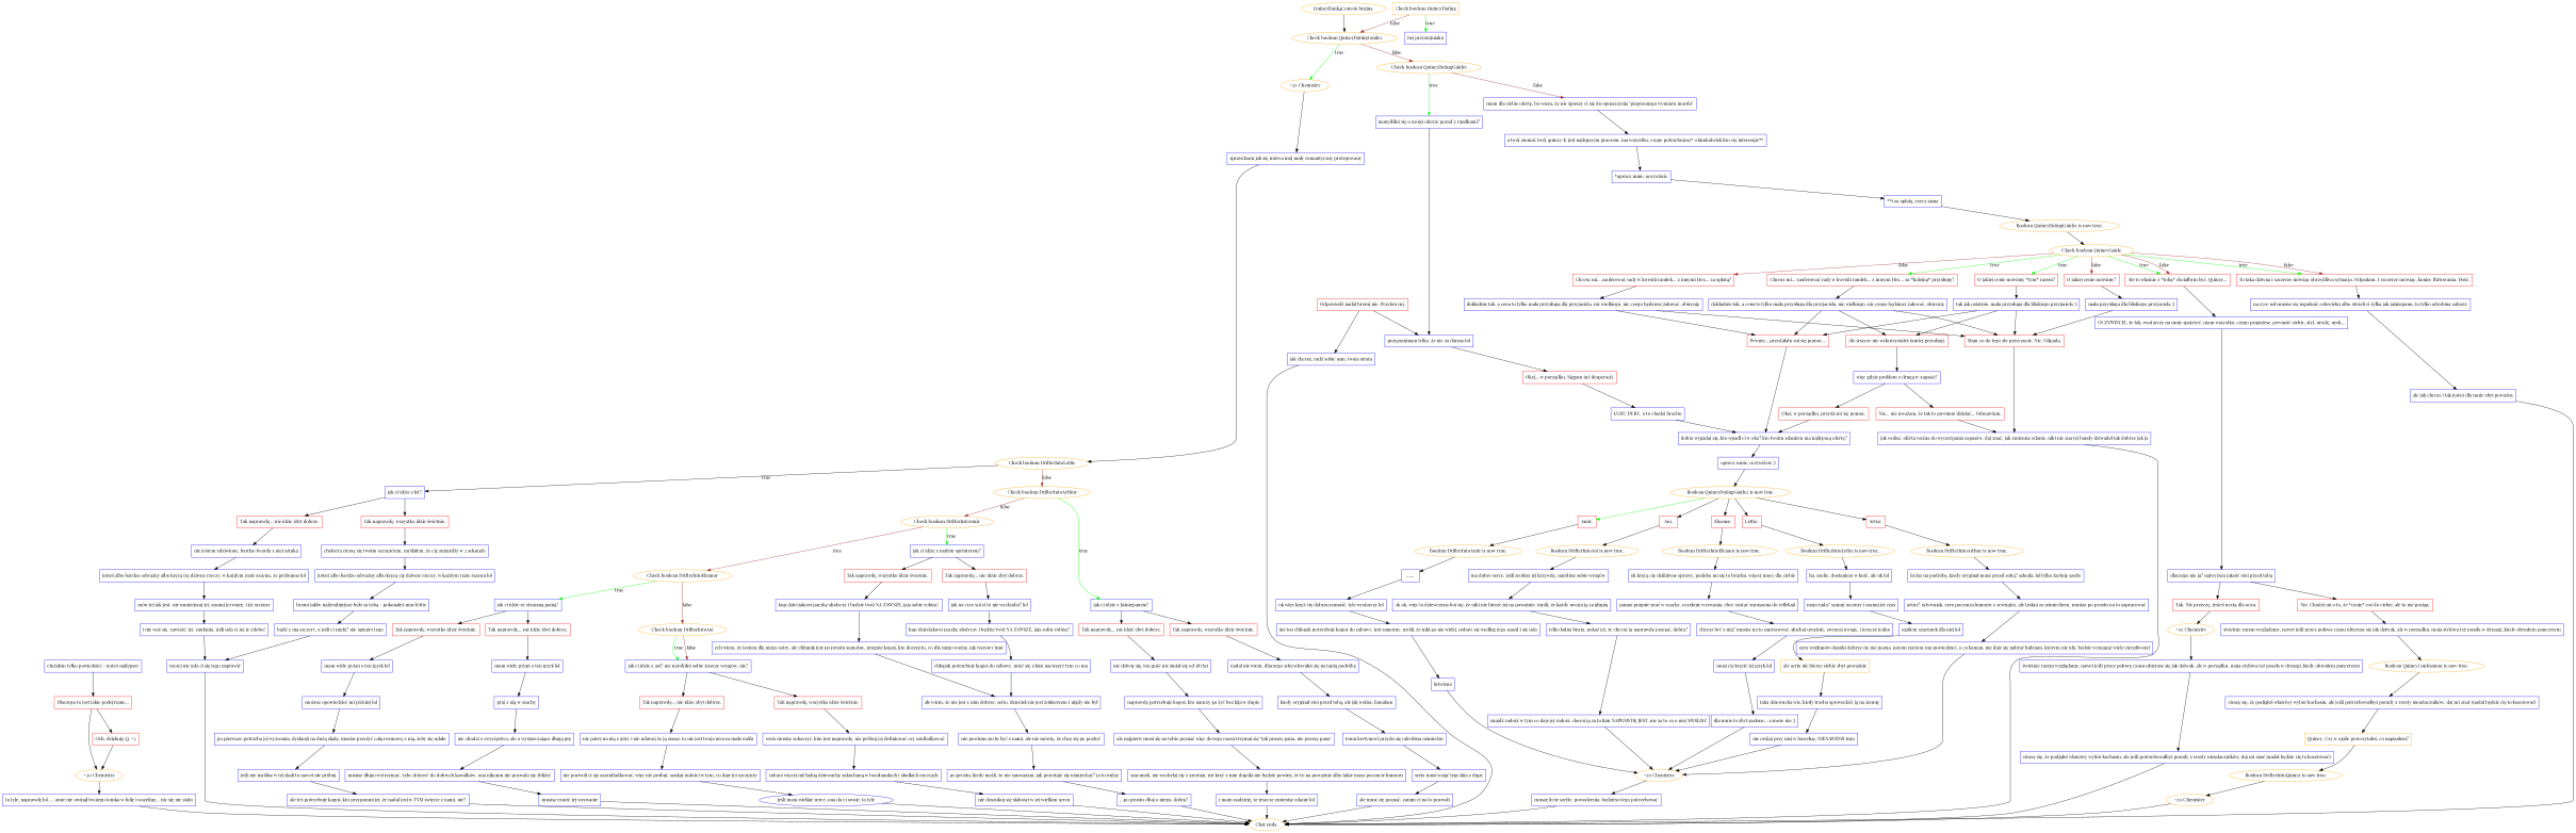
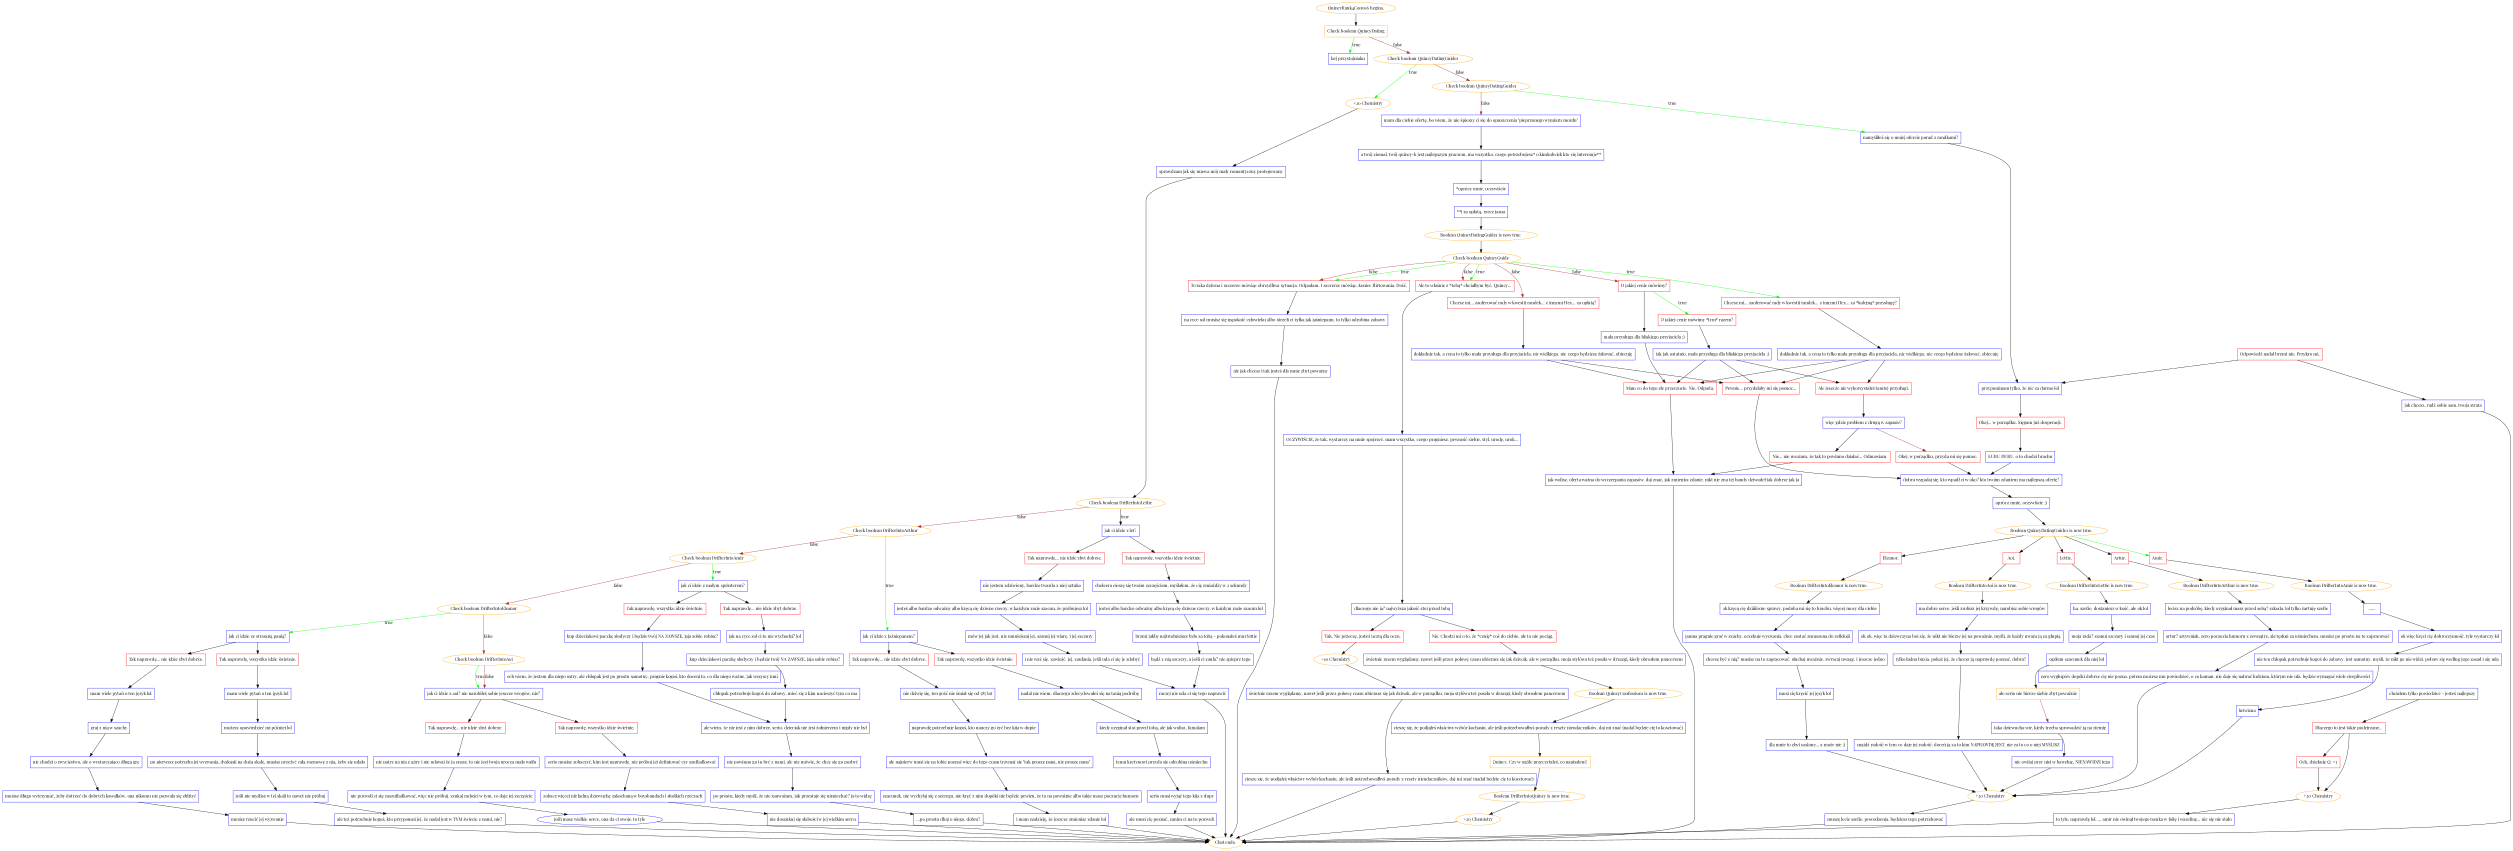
  digraph {
    fontname="Playfair Display"
    node [color=blue fontname="Playfair Display" shape=box]
    edge [fontname="Playfair Display"]
    "QuincyRank4Convo6 begins." [color=orange shape=""]
    n2 [color=orange label="Check boolean QuincyDating"]
    n3 [label="hej przystojniaku"]
    n4 [color=orange label="Check boolean QuincyDatingGuide2" shape=""]
    n5 [color=orange label="+20 Chemistry" shape=""]
    n6 [color=orange label="Check boolean QuincyDatingGuide1" shape=""]
    n7 [label="chciałem tylko powiedzieć - jesteś najlepszy"]
    n8 [color=red label="Dlaczego to jest takie podejrzane..."]
    n9 [label="sprawdzam jak się miewa mój mały romantyczny protegowany"]
    n10 [label="namyśliłeś się o mojej ofercie porad z randkami?"]
    n11 [label="mam dla ciebie ofertę, bo wiem, że nie śpieszy ci się do opuszczenia \"pieprzonego wymiaru mordu\""]
    n12 [color=red label="Och, dziękuję Q. <3"]
    n13 [color=orange label="+20 Chemistry" shape=""]
    n14 [color=orange label="Check boolean DrifterIntoLettie" shape=""]
    n15 [label="przypominam tylko, że nic za darmo lol"]
    n16 [label="a twój ziomal, twój quincy-k jest najlepszym graczem, ma wszystko, czego potrzebujesz* o kimkolwiek kto cię interesuje**"]
    n17 [label="to tyle, naprawdę lol. ... amir nie owinął twojego tomka w folię i wazelinę... nic się nie stało"]
    n18 [label="jak ci idzie z let?"]
    n19 [color=orange label="Check boolean DrifterIntoArthur" shape=""]
    n20 [color=red label="Okej... w porządku. Sięgam już desperacji."]
    n21 [label="*oprócz mnie, oczywiście"]
    "Chat ends." [color=orange shape=""]
    n23 [color=red label="Tak naprawdę, wszystko idzie świetnie."]
    n24 [color=red label="Tak naprawdę... nie idzie zbyt dobrze."]
    n25 [label="jak ci idzie z Jaśniepanem?"]
    n26 [color=orange label="Check boolean DrifterIntoAmir" shape=""]
    n27 [color=red label="Odpowiedź nadal brzmi nie. Przykro mi."]
    n28 [label="jak chcesz, radź sobie sam. twoja strata"]
    n29 [label="ŁUBU DUBU. o to chodzi brachu"]
    n30 [label="**i za opłatą, rzecz jasna"]
    n31 [label="choleera cieszę się twoim szczęściem. myślałem, że cię zmiażdży w 2 sekundy"]
    n32 [label="nie jestem zdziwiony, bardzo twarda z niej sztuka"]
    n33 [color=red label="Tak naprawdę, wszystko idzie świetnie."]
    n34 [color=red label="Tak naprawdę... nie idzie zbyt dobrze."]
    n35 [label="jak ci idzie z małym sprinterem?"]
    n36 [color=orange label="Check boolean DrifterIntoEleanor" shape=""]
    n37 [label="dobra wygadaj się. kto wpadł ci w oko? kto twoim zdaniem ma najlepszą ofertę?"]
    n38 [color=orange label="Boolean QuincyDatingGuide1 is now true." shape=""]
    n39 [label="jesteś albo bardzo odważny albo kręcą cię dziwne rzeczy. w każdym razie szacun lol"]
    n40 [label="jesteś albo bardzo odważny albo kręcą cię dziwne rzeczy. w każdym razie szacun, że próbujesz lol"]
    n41 [label="nadal nie wiem, dlaczego zdecydowałeś się na tanią podróbę"]
    n42 [label="nie dziwię się, ten gość nie śmiał się od 587 lat"]
    n43 [color=red label="Tak naprawdę, wszystko idzie świetnie."]
    n44 [color=red label="Tak naprawdę... nie idzie zbyt dobrze."]
    n45 [label="jak ci idzie ze straszną panią?"]
    n46 [color=orange label="Check boolean DrifterIntoAoi" shape=""]
    n47 [label="oprócz mnie, oczywiście ;)"]
    n48 [color=orange label="Check boolean QuincyGuide" shape=""]
    n49 [label="brzmi jakby najtrudniejsze było za tobą - pokonałeś mur lettie"]
    n50 [label="mów jej jak jest. nie umniejszaj jej. szanuj jej wiarę. i jej szczury"]
    n51 [label="kiedy oryginał stoi przed tobą, ale jak wolisz, famalam"]
    n52 [label="naprawdę potrzebuje kogoś, kto nauczy go żyć bez kija w dupie"]
    n53 [label="kup dzieciakowi paczkę słodyczy i będzie twój NA ZAWSZE, jaja sobie robisz?"]
    n54 [label="jak na cyce sol ci to nie wychodzi? lol"]
    n55 [color=red label="Tak naprawdę, wszystko idzie świetnie."]
    n56 [color=red label="Tak naprawdę... nie idzie zbyt dobrze."]
    n57 [label="jak ci idzie z aoi? nie narobiłeś sobie jeszcze wrogów, nie?"]
    n58 [color=orange label="Boolean QuincyDatingGuide2 is now true." shape=""]
    n59 [color=red label="Chcesz mi... zaoferować rady w kwestii randek... z innymi Hex... za *kolejną* przysługę?"]
    n60 [color=red label="O jakiej cenie mówimy *tym* razem?"]
    n61 [color=red label="To taka dziwna i szczerze mówiąc obrzydliwa sytuacja. Odpadam. I szczerze mówiąc, koniec flirtowania. Dość."]
    n62 [color=red label="Ale to właśnie z *tobą* chciałbym być, Quincy..."]
    n63 [color=red label="O jakiej cenie mówimy?"]
    n64 [color=red label="Chcesz mi... zaoferować rady w kwestii randek... z innymi Hex... za opłatą?"]
    n65 [label="bądź z nią szczery, a jeśli ci zaufa? nie spieprz tego"]
    n66 [label="i nie waż się. zawieść. jej. zaufania. jeśli uda ci się je zdobyć"]
    n67 [label="temu kretynowi przyda się odrobina uśmiechu"]
    n68 [label="ale najpierw musi się na tobie poznać więc do tego czasu trzymaj się \"tak proszę pana, nie proszę pana\""]
    n69 [label="ech wiem, że jestem dla niego ostry, ale chłopak jest po prostu samotny, pragnie kogoś, kto doceni to, co dla niego ważne, jak wszyscy inni"]
    n70 [label="kup dzieciakowi paczkę słodyczy i będzie twój NA ZAWSZE, jaja sobie robisz?"]
    n71 [label="mam wiele pytań o ten język lol"]
    n72 [label="mam wiele pytań o ten język lol"]
    n73 [color=red label="Tak naprawdę, wszystko idzie świetnie."]
    n74 [color=red label="Tak naprawdę... nie idzie zbyt dobrze."]
    n75 [color=red label="Lettie."]
    n76 [color=red label="Artur."]
    n77 [color=red label="Amir."]
    n78 [color=red label="Eleanor."]
    n79 [color=red label="Aoi."]
    n80 [label="dokładnie tak. a cena to tylko mała przysługa dla przyjaciela, nic wielkiego. nic czego będziesz żałować, obiecuję"]
    n81 [label="tak jak ostatnio. mała przysługa dla bliskiego przyjaciela ;)"]
    n82 [label="na cyce sol musisz się uspokoić człowieku albo strzeli ci żyłka jak jaśniepanu. to tylko odrobina zabawy"]
    n83 [label="OCZYWIŚCIE, że tak, wystarczy na mnie spojrzeć. mam wszystko, czego pragniesz. pewność siebie, styl, urodę, urok..."]
    n84 [label="mała przysługa dla bliskiego przyjaciela ;)"]
    n85 [label="dokładnie tak. a cena to tylko mała przysługa dla przyjaciela, nic wielkiego. nic czego będziesz żałować, obiecuję"]
    n86 [label="raczej nie uda ci się tego naprawić"]
    n87 [label="serio musi wyjąć tego kija z dupy"]
    n88 [label="szacunek. nie wychylaj się z szeregu. nie kręć z nim dopóki nie będzie pewien, że to na poważnie albo takie masz poczucie humoru"]
    n89 [label="ale wiem, że nie jest z nim dobrze, serio. dzieciak nie jest żołnierzem i nigdy nie był"]
    n90 [label="chłopak potrzebuje kogoś do zabawy. mieć się z kim nacieszyć tym co ma"]
    n91 [label="możesz opowiedzieć mi później lol"]
    n92 [label="graj z nią w szachy"]
    n93 [label="serio musisz zobaczyć, kim jest naprawdę. nie próbuj jej definiować czy szufladkować"]
    n94 [label="nie patrz na nią z góry i nie udawaj że ją znasz. to nie jest twoja urocza mała waifu"]
    n95 [color=orange label="Boolean DrifterIntoLettie is now true." shape=""]
    n96 [color=orange label="Boolean DrifterIntoArthur is now true." shape=""]
    n97 [color=orange label="Boolean DrifterIntoAmir is now true." shape=""]
    n98 [color=orange label="Boolean DrifterIntoEleanor is now true." shape=""]
    n99 [color=orange label="Boolean DrifterIntoAoi is now true." shape=""]
    n100 [color=red label="Ale jeszcze nie wykorzystałeś tamtej przysługi."]
    n101 [color=red label="Mam co do tego złe przeczucie. Nie. Odpada."]
    n102 [color=red label="Pewnie... przydałaby mi się pomoc..."]
    n103 [label="ale jak chcesz i tak jesteś dla mnie zbyt poważny"]
    n104 [label="dlaczego nie ja? najwyższa jakość stoi przed tobą"]
    n105 [label="ale musi cię poznać, zanim ci na to pozwoli"]
    n106 [label="i mam nadzieję, że jeszcze zmienisz zdanie lol"]
    n107 [label="nie powinno go tu być z nami. ale nie mówię, że chcę się go pozbyć"]
    n108 [label="po pierwsze potrzeba jej wyzwania, dyskusji na dużą skalę, musisz przeżyć całą rozmowę z nią, żeby się udało"]
    n109 [label="nie chodzi o zwycięstwo, ale o wystarczająco długą grę"]
    n110 [label="zobacz więcej niż ładną dziewuchę zakochaną w boysbandach i słodkich rzeczach"]
    n111 [label="nie pozwoli ci się zaszufladkować, więc nie próbuj. szukaj radości w tym, co daje jej szczęście"]
    n112 [label="ha. szefie, dostaniesz w kość, ale ok lol"]
    n113 [label="lecisz na podróbę, kiedy oryginał masz przed sobą? szkoda. lol tylko żartuję szefie"]
    n114 [label="......"]
    n115 [label="ok kręcą cię dziiiiiwne sprawy, podoba mi się to brachu. więcej mocy dla ciebie"]
    n116 [label="ma dobre serce. jeśli zrobisz jej krzywdę, narobisz sobie wrogów"]
    n117 [label="więc gdzie problem z drugą w zapasie?"]
    n118 [label="jak wolisz. oferta ważna do wyczerpania zapasów. daj znać, jak zmienisz zdanie. nikt nie zna tej bandy dziwadeł tak dobrze jak ja"]
    n119 [color=red label="Nie. Chodzi mi o to, że *czuję* coś do ciebie, ale to nie pociąg."]
    n120 [color=red label="Tak. Nie przeczę, jesteś ucztą dla oczu."]
    n121 [label="po prostu, kiedy myśli, że nie zauważam, jak przestaje się uśmiechać? ja to widzę"]
    n122 [label="jeśli nie myślisz w tej skali to nawet nie próbuj"]
    n123 [label="musisz długo wytrzymać, żeby dotrzeć do dobrych kawałków. ona nikomu nie pozwala się zbliżyć"]
    n124 [label="nie doszukuj się słabości w jej wielkim sercu"]
    n125 [label="jeśli masz wielkie serce, ona da ci swoje. to tyle" shape=ellipse]
    n126 [label="moja rada? szanuj szczury i szanuj jej czas"]
    n127 [label="artur? sztywniak. zero poczucia humoru z zewnątrz, ale tęskni za uśmiechem. musisz po prostu na to zapracować"]
    n128 [label="ok więc kręci cię dobroczynność. tyle wystarczy lol"]
    n129 [label="panna pragnie grać w szachy. oczekuje wyzwania. chce zostać zmuszona do refleksji"]
    n130 [label="ok ok. więc ta dziewczyna boi się, że nikt nie bierze jej na poważnie. myśli, że każdy uważa ją za głupią"]
    n131 [color=red label="Nie... nie uważam, że tak to powinno działać... Odmawiam."]
    n132 [color=red label="Okej, w porządku, przyda mi się pomoc."]
    n133 [label="świetnie razem wyglądamy, nawet jeśli przez połowę czasu ubierasz się jak dziwak. ale w porządku. moja stylówa też poszła w drzazgi, kiedy obrosłem pancerzem"]
    n134 [color=orange label="+10 Chemistry" shape=""]
    n135 [label="...po prostu dbaj o niego, dobra?"]
    n136 [label="ale też potrzebuje kogoś, kto przypomni jej, że nadal jest w TYM świecie z nami, nie?"]
    n137 [label="musisz rzucić jej wyzwanie"]
    n138 [label="ogółem szacunek dla niej lol"]
    n139 [label="zero wygłupów dopóki dobrze cię nie pozna. potem możesz mu powiedzieć, o co kaman. nie daje się nabrać ludziom, którym nie ufa. będzie wymagać wiele cierpliwości"]
    n140 [label="nie ten chłopak potrzebuje kogoś do zabawy. jest samotny. myśli, że nikt go nie widzi. pobaw się według jego zasad i się uda"]
    n141 [label="chcesz być z nią? musisz na to zapracować. słuchaj uważnie. zwracaj uwagę. i jeszcze jedno"]
    n142 [label="tylko ładna buzia. pokaż jej, że chcesz ją naprawdę poznać, dobra?"]
    n143 [color=orange label="Boolean QuincyConfession1 is now true." shape=""]
    n144 [label="świetnie razem wyglądamy, nawet jeśli przez połowę czasu ubierasz się jak dziwak. ale w porządku. moja stylówa też poszła w drzazgi, kiedy obrosłem pancerzem"]
    n145 [color=orange label="ale serio nie bierze siebie zbyt poważnie"]
    n146 [color=orange label="+20 Chemistry" shape=""]
    n147 [label="łatwizna"]
    n148 [label="musi cię kręcić jej język lol"]
    n149 [label="znajdź radość w tym co daje jej radość. doceń ją za to kim NAPRAWDĘ JEST. nie za to co o niej MYŚLISZ"]
    n150 [label="cieszę się, że podjąłeś właściwy wybór kochasiu. ale jeśli potrzebowałbyś porady z reszty nieudaczników, daj mi znać (nadal będzie cię to kosztować)"]
    n151 [label="cieszę się, że podjąłeś właściwy wybór kochasiu. ale jeśli potrzebowałbyś porady z reszty nieudaczników, daj mi znać (nadal będzie cię to kosztować)"]
    n152 [label="taka dziewucha wie, kiedy trzeba sprowadzić ją na ziemię"]
    n153 [label="muszę lecie szefie. powodzenia. będziesz tego potrzebować"]
    n154 [label="dla mnie to zbyt szalone... a może nie ;)"]
    n155 [color=orange label="Quincy. Czy w ogóle przeczytałeś, co napisałem?"]
    n156 [label="nie owijaj przy niej w bawełnę, NIENAWIDZI tego"]
    n157 [color=orange label="Boolean DrifterIntoQuincy is now true." shape=""]
    n158 [color=orange label="+20 Chemistry" shape=""]
-   "QuincyRank4Convo6 begins." -> n4
+   "QuincyRank4Convo6 begins." -> n2
    n2 -> n3 [color=green label=true]
    n2 -> n4 [color=brown label=false]
    n4 -> n5 [color=green label=true]
    n4 -> n6 [color=brown label=false]
    n5 -> n9
    n6 -> n10 [color=green label=true]
    n6 -> n11 [color=brown label=false]
    n7 -> n8
    n8 -> n12
    n8 -> n13
    n9 -> n14
    n10 -> n15
    n11 -> n16
    n12 -> n13
    n13 -> n17
    n14 -> n18 [color=black label=true]
    n14 -> n19 [color=brown label=false]
    n15 -> n20
    n16 -> n21
    n17 -> "Chat ends."
    n18 -> n23
    n18 -> n24
    n19 -> n25 [color=green label=true]
    n19 -> n26 [color=brown label=false]
    n20 -> n29
    n21 -> n30
    n23 -> n31
    n24 -> n32
    n25 -> n33
    n25 -> n34
    n26 -> n35 [color=green label=true]
-   n26 -> n36 [color=brown label=true]
+   n26 -> n36 [color=brown label=false]
    n27 -> n15
    n27 -> n28
    n28 -> "Chat ends."
    n29 -> n37
    n30 -> n38
    n31 -> n39
    n32 -> n40
    n33 -> n41
    n34 -> n42
    n35 -> n43
    n35 -> n44
    n36 -> n45 [color=green label=true]
    n36 -> n46 [color=brown label=false]
    n37 -> n47
    n38 -> n48
    n39 -> n49
    n40 -> n50
    n41 -> n51
    n42 -> n52
    n43 -> n53
    n44 -> n54
    n45 -> n55
    n45 -> n56
    n46 -> n57 [color=green label=true]
    n46 -> n57 [color=brown label=false]
    n47 -> n58
    n48 -> n59 [color=green label=true]
-   n48 -> n60 [color=green label=true]
+   n63 -> n60 [color=green label=true]
    n48 -> n61 [color=green label=true]
    n48 -> n61 [color=brown label=false]
    n48 -> n62 [color=green label=true]
    n48 -> n62 [color=brown label=false]
    n48 -> n63 [color=brown label=false]
    n48 -> n64 [color=brown label=false]
    n49 -> n65
    n50 -> n66
    n51 -> n67
    n52 -> n68
    n53 -> n69
    n54 -> n70
    n55 -> n71
    n56 -> n72
    n57 -> n73
    n57 -> n74
    n58 -> n75
    n58 -> n76
    n58 -> n77 [color=green]
    n58 -> n78
    n58 -> n79
    n59 -> n80
    n60 -> n81
    n61 -> n82
    n62 -> n83
    n63 -> n84
    n64 -> n85
    n65 -> n86
    n66 -> n86
    n67 -> n87
    n68 -> n88
    n69 -> n89
    n70 -> n90
    n71 -> n91
    n72 -> n92
    n73 -> n93
    n74 -> n94
    n75 -> n95
    n76 -> n96
    n77 -> n97
    n78 -> n98
    n79 -> n99
    n80 -> n100
    n80 -> n101
    n80 -> n102
    n81 -> n100
    n81 -> n101
    n81 -> n102
    n82 -> n103
    n83 -> n104
    n84 -> n101
    n85 -> n101
    n85 -> n102
    n86 -> "Chat ends."
    n87 -> n105
    n88 -> n106
    n89 -> n107
    n90 -> n89
    n91 -> n108
    n92 -> n109
    n93 -> n110
    n94 -> n111
    n95 -> n112
    n96 -> n113
    n97 -> n114
    n98 -> n115
    n99 -> n116
    n100 -> n117
    n101 -> n118
    n102 -> n37
    n103 -> "Chat ends."
    n104 -> n119
    n104 -> n120
    n105 -> "Chat ends."
    n106 -> "Chat ends."
    n107 -> n121
    n108 -> n122
    n109 -> n123
    n110 -> n124
    n111 -> n125
    n112 -> n126
    n113 -> n127
    n114 -> n128
    n115 -> n129
    n116 -> n130
    n117 -> n131
-   n117 -> n132
+   n117 -> n132 [color=brown]
    n118 -> "Chat ends."
    n119 -> n133
    n120 -> n134
    n121 -> n135
    n122 -> n136
    n123 -> n137
    n124 -> "Chat ends."
    n125 -> "Chat ends."
    n126 -> n138
    n127 -> n139
    n128 -> n140
    n129 -> n141
    n130 -> n142
    n131 -> n118
    n132 -> n37
    n133 -> n143
    n134 -> n144
    n135 -> "Chat ends."
    n136 -> "Chat ends."
    n137 -> "Chat ends."
    n138 -> n145
    n139 -> n146
    n140 -> n147
    n141 -> n148
    n142 -> n149
    n143 -> n150
    n144 -> n151
-   n145 -> n152
+   n145 -> n152 [color=brown]
    n146 -> n153
    n147 -> n146
    n148 -> n154
    n149 -> n146
    n150 -> n155
    n151 -> "Chat ends."
    n152 -> n156
    n153 -> "Chat ends."
    n154 -> n146
    n155 -> n157
    n156 -> n146
    n157 -> n158
    n158 -> "Chat ends."
  }
